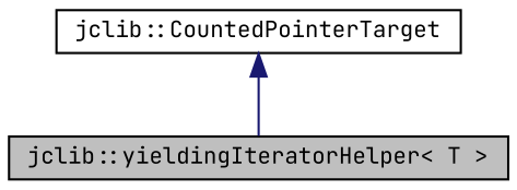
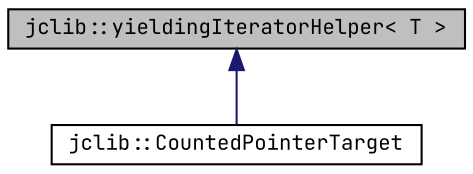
  digraph {
    fontname="JetBrains Mono"
    node [color=black fontname="JetBrains Mono" fontsize=10 shape=record style=filled]
    n1 [fillcolor=grey75 fontcolor=black height=0.2 label="jclib::yieldingIteratorHelper\< T \>" width=0.4]
    n2 [fillcolor=white height=0.2 label="jclib::CountedPointerTarget" width=0.4]
-   n2 -> n1 [color=midnightblue dir=back fontname="JetBrains Mono" fontsize=10 labelfontname=Helvetica labelfontsize=10 style=solid]
+   n1 -> n2 [color=midnightblue dir=back fontname="JetBrains Mono" fontsize=10 labelfontname=Helvetica labelfontsize=10 style=solid]
  }
